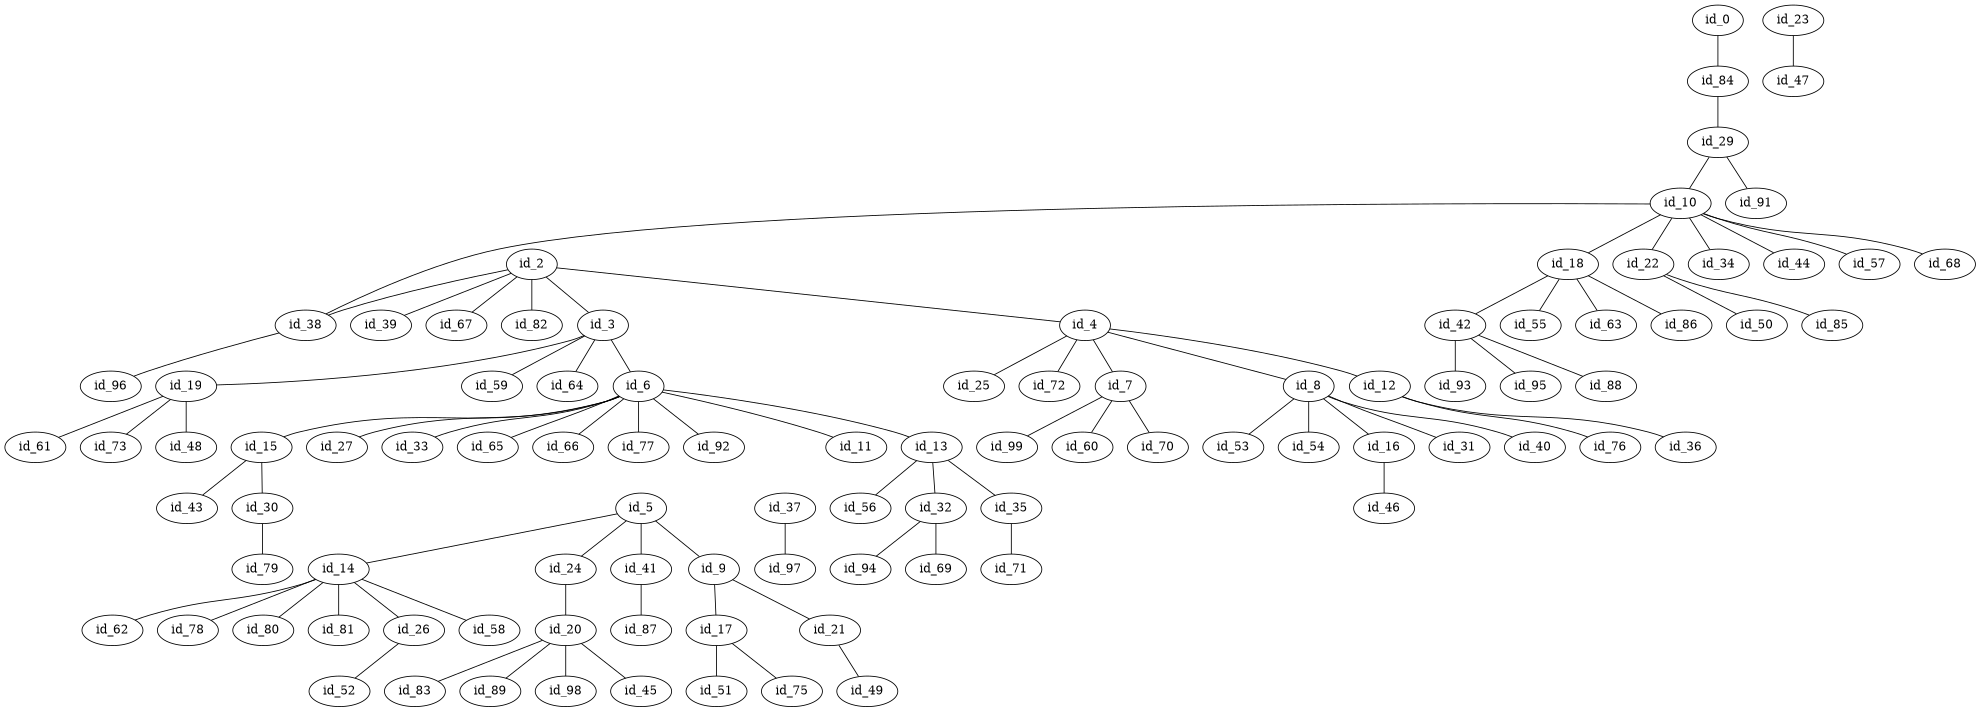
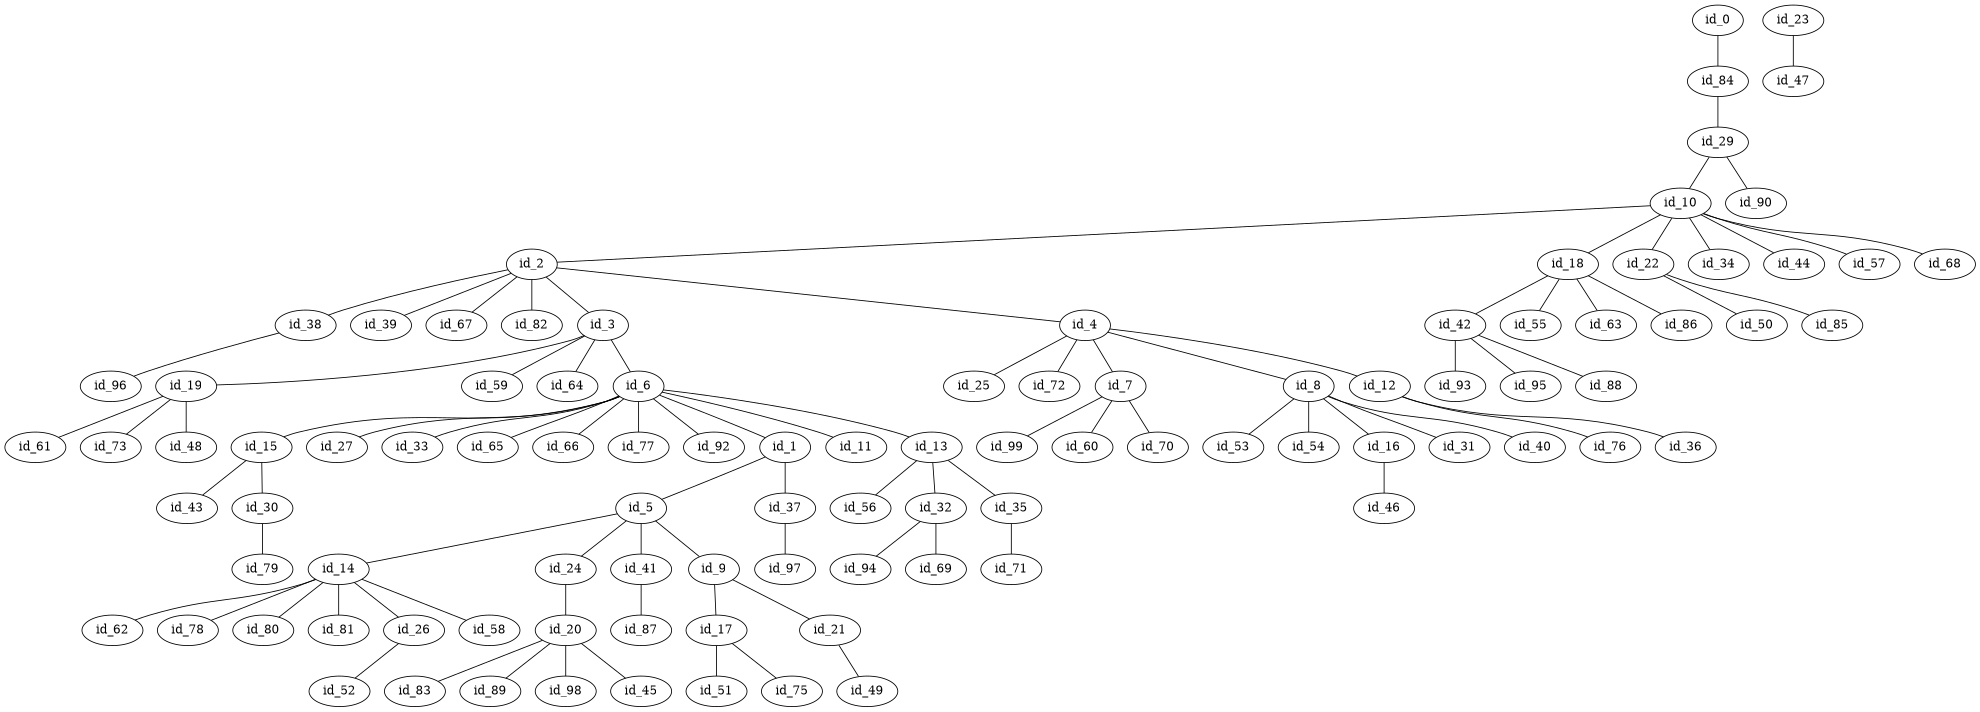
  graph {
    id_0
    id_84
    id_29
+   id_1
    id_5
    id_37
    id_9
    id_14
    id_24
    id_41
    id_97
    id_2
    id_3
    id_4
    id_38
    id_39
    id_67
    id_82
    id_6
    id_19
    id_59
    id_64
    id_7
    id_8
    id_12
    id_25
    id_72
    id_96
    id_11
    id_13
    id_15
    id_27
    id_33
    id_65
    id_66
    id_77
    id_92
    id_48
    id_61
    id_73
    id_60
    id_70
    id_99
    id_16
    id_31
    id_40
    id_53
    id_54
    id_36
    id_76
    id_17
    id_21
    id_26
    id_58
    id_62
    id_78
    id_80
    id_81
    id_20
    id_45
    id_83
    id_89
    id_98
    id_87
    id_32
    id_35
    id_56
    id_30
    id_43
    id_23
    id_47
    id_46
    id_51
    id_75
    id_49
    id_10
    id_18
    id_22
    id_34
    id_44
    id_57
    id_68
    id_42
    id_55
    id_63
    id_86
    id_50
    id_85
    id_69
    id_94
    id_71
    id_52
    id_79
    id_88
    id_93
    id_95
-   id_91
+   id_91 [label=id_90]
    id_0 -- id_84
    id_84 -- id_29
    id_29 -- id_10
    id_29 -- id_91
+   id_1 -- id_5
+   id_1 -- id_37
    id_5 -- id_9
    id_5 -- id_14
    id_5 -- id_24
    id_5 -- id_41
    id_37 -- id_97
    id_9 -- id_17
    id_9 -- id_21
    id_14 -- id_26
    id_14 -- id_58
    id_14 -- id_62
    id_14 -- id_78
    id_14 -- id_80
    id_14 -- id_81
    id_24 -- id_20
    id_41 -- id_87
    id_2 -- id_3
    id_2 -- id_4
    id_2 -- id_38
    id_2 -- id_39
    id_2 -- id_67
    id_2 -- id_82
    id_3 -- id_6
    id_3 -- id_19
    id_3 -- id_59
    id_3 -- id_64
    id_4 -- id_7
    id_4 -- id_8
    id_4 -- id_12
    id_4 -- id_25
    id_4 -- id_72
    id_38 -- id_96
+   id_6 -- id_1
    id_6 -- id_11
    id_6 -- id_13
    id_6 -- id_15
    id_6 -- id_27
    id_6 -- id_33
    id_6 -- id_65
    id_6 -- id_66
    id_6 -- id_77
    id_6 -- id_92
    id_19 -- id_48
    id_19 -- id_61
    id_19 -- id_73
    id_7 -- id_60
    id_7 -- id_70
    id_7 -- id_99
    id_8 -- id_16
    id_8 -- id_31
    id_8 -- id_40
    id_8 -- id_53
    id_8 -- id_54
    id_12 -- id_36
    id_12 -- id_76
    id_13 -- id_32
    id_13 -- id_35
    id_13 -- id_56
    id_15 -- id_30
    id_15 -- id_43
    id_16 -- id_46
    id_17 -- id_51
    id_17 -- id_75
    id_21 -- id_49
    id_26 -- id_52
    id_20 -- id_45
    id_20 -- id_83
    id_20 -- id_89
    id_20 -- id_98
    id_32 -- id_69
    id_32 -- id_94
    id_35 -- id_71
    id_30 -- id_79
    id_23 -- id_47
-   id_10 -- id_38
+   id_10 -- id_2
    id_10 -- id_18
    id_10 -- id_22
    id_10 -- id_34
    id_10 -- id_44
    id_10 -- id_57
    id_10 -- id_68
    id_18 -- id_42
    id_18 -- id_55
    id_18 -- id_63
    id_18 -- id_86
    id_22 -- id_50
    id_22 -- id_85
    id_42 -- id_88
    id_42 -- id_93
    id_42 -- id_95
  }
